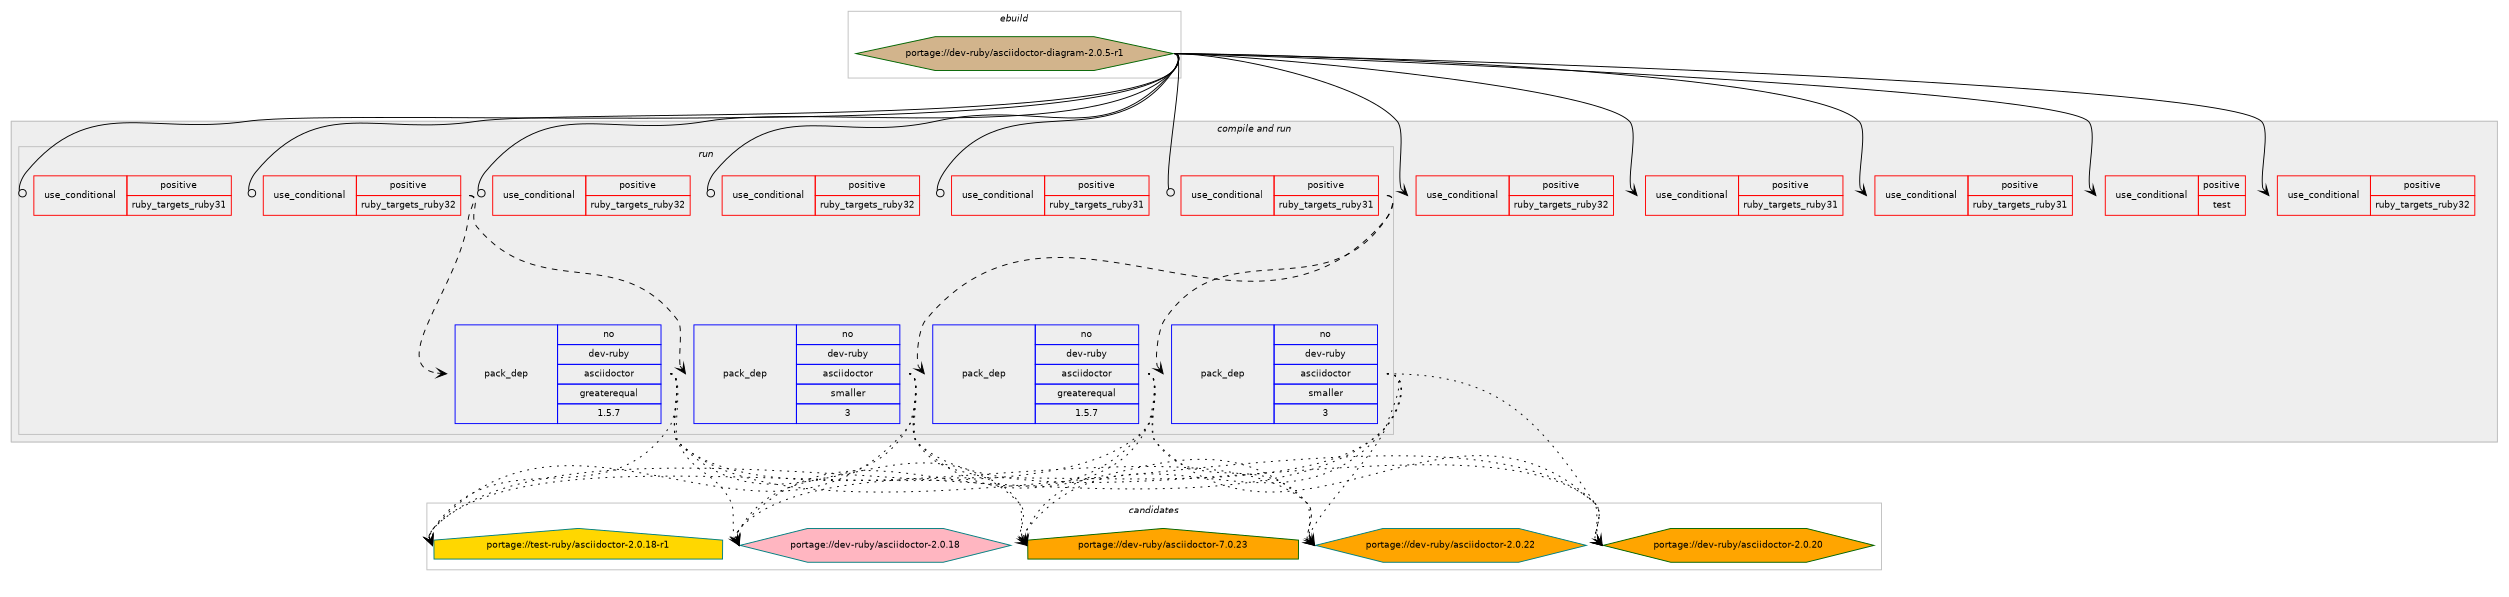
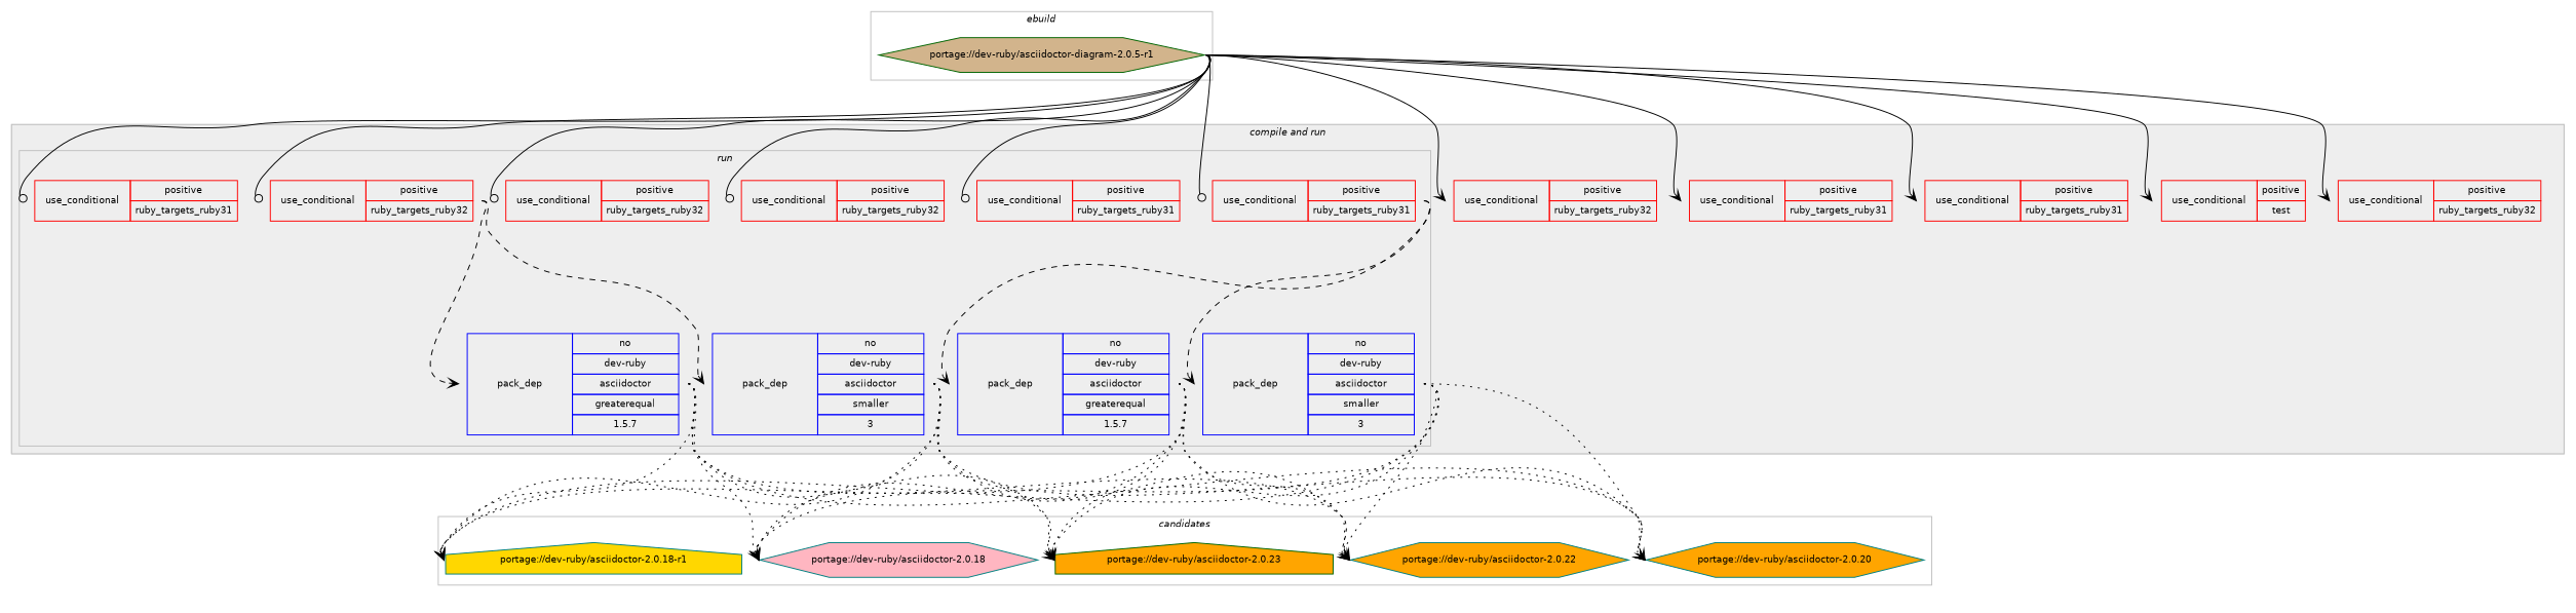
  digraph {
    compound=true
    concentrate=true
    fontname=Helvetica
    fontsize=10
    newrank=true
    rankdir=TB
    ranksep=1.5
    node [color=red fontname=Helvetica fontsize=10 shape=none]
    edge [arrowhead=vee headport=w style=dotted tailport=e weight=100]
    n1 [color=darkgreen fillcolor=tan label="portage://dev-ruby/asciidoctor-diagram-2.0.5-r1" shape=hexagon style=filled width=4]
    n2 [label=<<TABLE BORDER="0" CELLBORDER="1" CELLSPACING="0" CELLPADDING="4"><TR><TD ROWSPAN="3" CELLPADDING="10">use_conditional</TD></TR><TR><TD>positive</TD></TR><TR><TD>ruby_targets_ruby31</TD></TR></TABLE>>]
    n3 [label=<<TABLE BORDER="0" CELLBORDER="1" CELLSPACING="0" CELLPADDING="4"><TR><TD ROWSPAN="3" CELLPADDING="10">use_conditional</TD></TR><TR><TD>positive</TD></TR><TR><TD>ruby_targets_ruby31</TD></TR></TABLE>>]
    n4 [label=<<TABLE BORDER="0" CELLBORDER="1" CELLSPACING="0" CELLPADDING="4"><TR><TD ROWSPAN="3" CELLPADDING="10">use_conditional</TD></TR><TR><TD>positive</TD></TR><TR><TD>ruby_targets_ruby32</TD></TR></TABLE>>]
    n5 [label=<<TABLE BORDER="0" CELLBORDER="1" CELLSPACING="0" CELLPADDING="4"><TR><TD ROWSPAN="3" CELLPADDING="10">use_conditional</TD></TR><TR><TD>positive</TD></TR><TR><TD>ruby_targets_ruby32</TD></TR></TABLE>>]
    n6 [label=<<TABLE BORDER="0" CELLBORDER="1" CELLSPACING="0" CELLPADDING="4"><TR><TD ROWSPAN="3" CELLPADDING="10">use_conditional</TD></TR><TR><TD>positive</TD></TR><TR><TD>test</TD></TR></TABLE>>]
    n7 [color=blue label=<<TABLE BORDER="0" CELLBORDER="1" CELLSPACING="0" CELLPADDING="4" WIDTH="220"><TR><TD ROWSPAN="6" CELLPADDING="30">pack_dep</TD></TR><TR><TD WIDTH="110">no</TD></TR><TR><TD>dev-ruby</TD></TR><TR><TD>asciidoctor</TD></TR><TR><TD>greaterequal</TD></TR><TR><TD>1.5.7</TD></TR></TABLE>>]
    n8 [color=blue label=<<TABLE BORDER="0" CELLBORDER="1" CELLSPACING="0" CELLPADDING="4" WIDTH="220"><TR><TD ROWSPAN="6" CELLPADDING="30">pack_dep</TD></TR><TR><TD WIDTH="110">no</TD></TR><TR><TD>dev-ruby</TD></TR><TR><TD>asciidoctor</TD></TR><TR><TD>smaller</TD></TR><TR><TD>3</TD></TR></TABLE>>]
    n9 [label=<<TABLE BORDER="0" CELLBORDER="1" CELLSPACING="0" CELLPADDING="4"><TR><TD ROWSPAN="3" CELLPADDING="10">use_conditional</TD></TR><TR><TD>positive</TD></TR><TR><TD>ruby_targets_ruby32</TD></TR></TABLE>>]
    n10 [label=<<TABLE BORDER="0" CELLBORDER="1" CELLSPACING="0" CELLPADDING="4"><TR><TD ROWSPAN="3" CELLPADDING="10">use_conditional</TD></TR><TR><TD>positive</TD></TR><TR><TD>ruby_targets_ruby31</TD></TR></TABLE>>]
    n11 [color=blue label=<<TABLE BORDER="0" CELLBORDER="1" CELLSPACING="0" CELLPADDING="4" WIDTH="220"><TR><TD ROWSPAN="6" CELLPADDING="30">pack_dep</TD></TR><TR><TD WIDTH="110">no</TD></TR><TR><TD>dev-ruby</TD></TR><TR><TD>asciidoctor</TD></TR><TR><TD>greaterequal</TD></TR><TR><TD>1.5.7</TD></TR></TABLE>>]
    n12 [color=blue label=<<TABLE BORDER="0" CELLBORDER="1" CELLSPACING="0" CELLPADDING="4" WIDTH="220"><TR><TD ROWSPAN="6" CELLPADDING="30">pack_dep</TD></TR><TR><TD WIDTH="110">no</TD></TR><TR><TD>dev-ruby</TD></TR><TR><TD>asciidoctor</TD></TR><TR><TD>smaller</TD></TR><TR><TD>3</TD></TR></TABLE>>]
    n13 [label=<<TABLE BORDER="0" CELLBORDER="1" CELLSPACING="0" CELLPADDING="4"><TR><TD ROWSPAN="3" CELLPADDING="10">use_conditional</TD></TR><TR><TD>positive</TD></TR><TR><TD>ruby_targets_ruby31</TD></TR></TABLE>>]
    n14 [label=<<TABLE BORDER="0" CELLBORDER="1" CELLSPACING="0" CELLPADDING="4"><TR><TD ROWSPAN="3" CELLPADDING="10">use_conditional</TD></TR><TR><TD>positive</TD></TR><TR><TD>ruby_targets_ruby31</TD></TR></TABLE>>]
    n15 [label=<<TABLE BORDER="0" CELLBORDER="1" CELLSPACING="0" CELLPADDING="4"><TR><TD ROWSPAN="3" CELLPADDING="10">use_conditional</TD></TR><TR><TD>positive</TD></TR><TR><TD>ruby_targets_ruby32</TD></TR></TABLE>>]
    n16 [label=<<TABLE BORDER="0" CELLBORDER="1" CELLSPACING="0" CELLPADDING="4"><TR><TD ROWSPAN="3" CELLPADDING="10">use_conditional</TD></TR><TR><TD>positive</TD></TR><TR><TD>ruby_targets_ruby32</TD></TR></TABLE>>]
    n17 [color=teal fillcolor=lightpink label="portage://dev-ruby/asciidoctor-2.0.18" shape=hexagon style=filled width=4]
-   n18 [color=teal fillcolor=gold label="portage://test-ruby/asciidoctor-2.0.18-r1" shape=house style=filled width=4]
-   n19 [color=darkgreen fillcolor=orange label="portage://dev-ruby/asciidoctor-2.0.20" shape=hexagon style=filled width=4]
+   n18 [color=teal fillcolor=gold label="portage://dev-ruby/asciidoctor-2.0.18-r1" shape=house style=filled width=4]
+   n19 [color=teal fillcolor=orange label="portage://dev-ruby/asciidoctor-2.0.20" shape=hexagon style=filled width=4]
    n20 [color=teal fillcolor=orange label="portage://dev-ruby/asciidoctor-2.0.22" shape=hexagon style=filled width=4]
-   n21 [color=darkgreen fillcolor=orange label="portage://dev-ruby/asciidoctor-7.0.23" shape=house style=filled width=4]
+   n21 [color=darkgreen fillcolor=orange label="portage://dev-ruby/asciidoctor-2.0.23" shape=house style=filled width=4]
    subgraph cluster_1 {
      color=gray
      label=<<i>ebuild</i>>
      rank=same
      n1
    }
    subgraph cluster_2 {
      color=gray
      label=<<i>dependencies</i>>
      subgraph cluster_3 {
        color=gray
        fillcolor="#eeeeee"
        label=<<i>compile</i>>
        style=filled
        subgraph sub_4 {
          color=gray
          fillcolor="#eeeeee"
          label=<<i>compile</i>>
          style=filled
          n2
        }
        subgraph sub_5 {
          color=gray
          fillcolor="#eeeeee"
          label=<<i>compile</i>>
          style=filled
          n3
        }
        subgraph sub_6 {
          color=gray
          fillcolor="#eeeeee"
          label=<<i>compile</i>>
          style=filled
          n4
        }
        subgraph sub_7 {
          color=gray
          fillcolor="#eeeeee"
          label=<<i>compile</i>>
          style=filled
          n5
        }
        subgraph sub_8 {
          color=gray
          fillcolor="#eeeeee"
          label=<<i>compile</i>>
          style=filled
          n6
        }
      }
      subgraph cluster_9 {
        color=gray
        fillcolor="#eeeeee"
        label=<<i>compile and run</i>>
        style=filled
      }
      subgraph cluster_10 {
        color=gray
        fillcolor="#eeeeee"
        label=<<i>run</i>>
        style=filled
        subgraph sub_11 {
          color=gray
          fillcolor="#eeeeee"
          label=<<i>run</i>>
          style=filled
          n9
          subgraph sub_12 {
            color=gray
            fillcolor="#eeeeee"
            label=<<i>run</i>>
            style=filled
            n7
          }
          subgraph sub_13 {
            color=gray
            fillcolor="#eeeeee"
            label=<<i>run</i>>
            style=filled
            n8
          }
        }
        subgraph sub_14 {
          color=gray
          fillcolor="#eeeeee"
          label=<<i>run</i>>
          style=filled
          n10
        }
        subgraph sub_15 {
          color=gray
          fillcolor="#eeeeee"
          label=<<i>run</i>>
          style=filled
          n13
          subgraph sub_16 {
            color=gray
            fillcolor="#eeeeee"
            label=<<i>run</i>>
            style=filled
            n11
          }
          subgraph sub_17 {
            color=gray
            fillcolor="#eeeeee"
            label=<<i>run</i>>
            style=filled
            n12
          }
        }
        subgraph sub_18 {
          color=gray
          fillcolor="#eeeeee"
          label=<<i>run</i>>
          style=filled
          n14
        }
        subgraph sub_19 {
          color=gray
          fillcolor="#eeeeee"
          label=<<i>run</i>>
          style=filled
          n15
        }
        subgraph sub_20 {
          color=gray
          fillcolor="#eeeeee"
          label=<<i>run</i>>
          style=filled
          n16
        }
      }
    }
    subgraph cluster_21 {
      color=gray
      label=<<i>candidates</i>>
      rank=same
      subgraph sub_22 {
        color=black
        label=<<i>candidates</i>>
        nodesep=1
        rank=same
        n17
        n18
        n19
        n20
        n21
      }
      subgraph sub_23 {
        color=black
        label=<<i>candidates</i>>
        nodesep=1
        rank=same
        n17
        n18
        n19
        n20
        n21
      }
      subgraph sub_24 {
        color=black
        label=<<i>candidates</i>>
        nodesep=1
        rank=same
        n17
        n18
        n19
        n20
        n21
      }
      subgraph sub_25 {
        color=black
        label=<<i>candidates</i>>
        nodesep=1
        rank=same
        n17
        n18
        n19
        n20
        n21
      }
    }
    n1 -> n2 [style=solid weight=20]
    n1 -> n3 [style=solid weight=20]
    n1 -> n4 [style=solid weight=20]
    n1 -> n5 [style=solid weight=20]
    n1 -> n6 [style=solid weight=20]
    n1 -> n9 [arrowhead=odot style=solid weight=20]
    n1 -> n10 [arrowhead=odot style=solid weight=20]
    n1 -> n13 [arrowhead=odot style=solid weight=20]
    n1 -> n14 [arrowhead=odot style=solid weight=20]
    n1 -> n15 [arrowhead=odot style=solid weight=20]
    n1 -> n16 [arrowhead=odot style=solid weight=20]
    n7 -> n17
    n7 -> n18
    n7 -> n19
    n7 -> n20
    n7 -> n21
    n8 -> n17
    n8 -> n18
    n8 -> n19
    n8 -> n20
    n8 -> n21
    n9 -> n7 [style=dashed weight=20]
    n9 -> n8 [style=dashed weight=20]
    n11 -> n17
    n11 -> n18
    n11 -> n19
    n11 -> n20
    n11 -> n21
    n12 -> n17
    n12 -> n18
    n12 -> n19
    n12 -> n20
    n12 -> n21
    n13 -> n11 [style=dashed weight=20]
    n13 -> n12 [style=dashed weight=20]
  }
